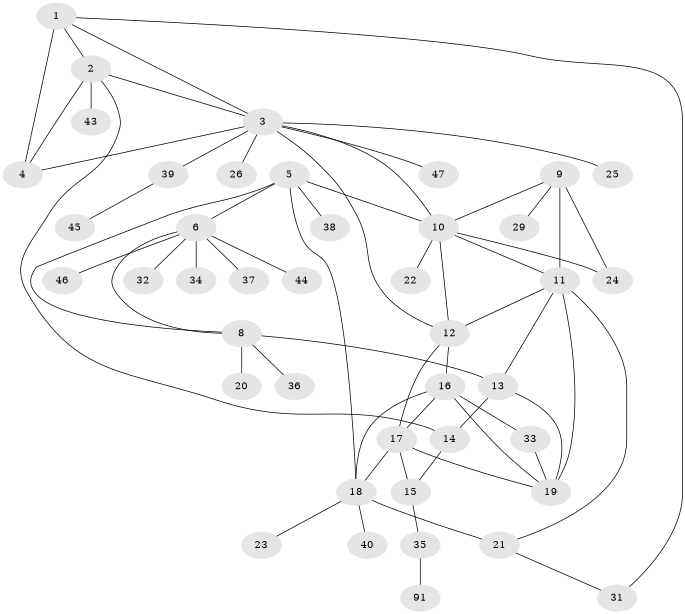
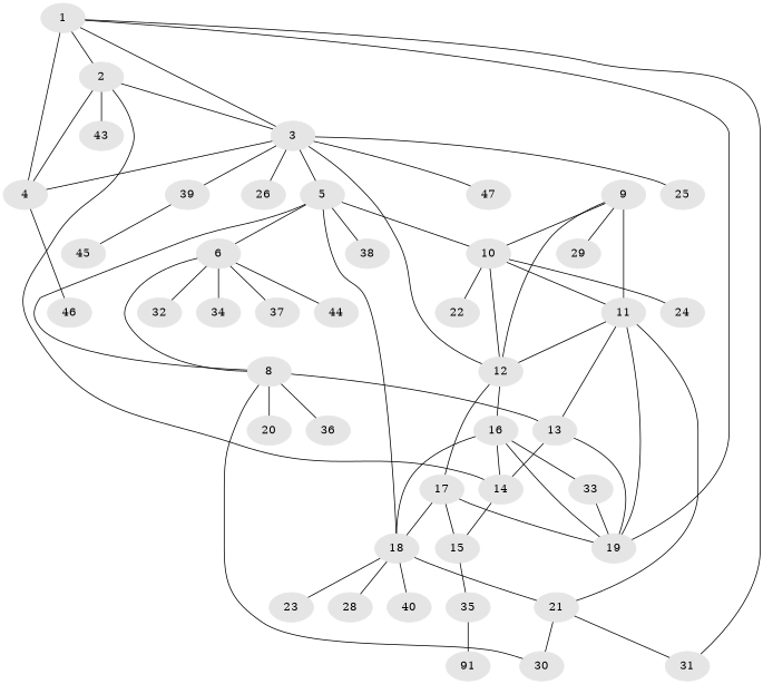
  graph {
    node [color=gray90 style=filled]
    edge [weight=1.0]
    1
    2
    3
    4
    19
    31
    14
    43
    5
    12
    25
    26
    39
    47
    15
    6
    8
    10
    18
    38
    16
    17
    45
    32
    34
    37
    44
    46
    13
    20
+   30
    36
    11
    22
    24
    21
    23
+   28
    40
    9
    29
    33
    35
    n44 [label=91]
    1 -- 2
    1 -- 3
    1 -- 4 [weight=4.0]
+   1 -- 19
    1 -- 31
    2 -- 3
    2 -- 4
    2 -- 14
    2 -- 43
    3 -- 4
-   3 -- 10
+   3 -- 5
    3 -- 12
    3 -- 25
    3 -- 26
    3 -- 39
    3 -- 47
    14 -- 15
    5 -- 6
    5 -- 8
    5 -- 10
    5 -- 18
    5 -- 38
    12 -- 16
    12 -- 17
    39 -- 45
    15 -- 35
    6 -- 8
    6 -- 32
    6 -- 34
    6 -- 37
    6 -- 44
-   6 -- 46
+   4 -- 46
    8 -- 13
    8 -- 20
+   8 -- 30
    8 -- 36 [weight=2.0]
    10 -- 12
    10 -- 11
    10 -- 22
    10 -- 24
    18 -- 21
    18 -- 23
+   18 -- 28
    18 -- 40
    16 -- 19
    16 -- 18
-   16 -- 17
+   16 -- 14
    16 -- 33
    17 -- 19
    17 -- 15 [weight=2.0]
    17 -- 18
    13 -- 19
    13 -- 14 [weight=3.0]
    11 -- 19
    11 -- 12
    11 -- 13
    11 -- 21
    21 -- 31
-   9 -- 24
+   21 -- 30
+   9 -- 12
    9 -- 10
    9 -- 11 [weight=7.0]
    9 -- 29
    33 -- 19
    35 -- n44
  }
